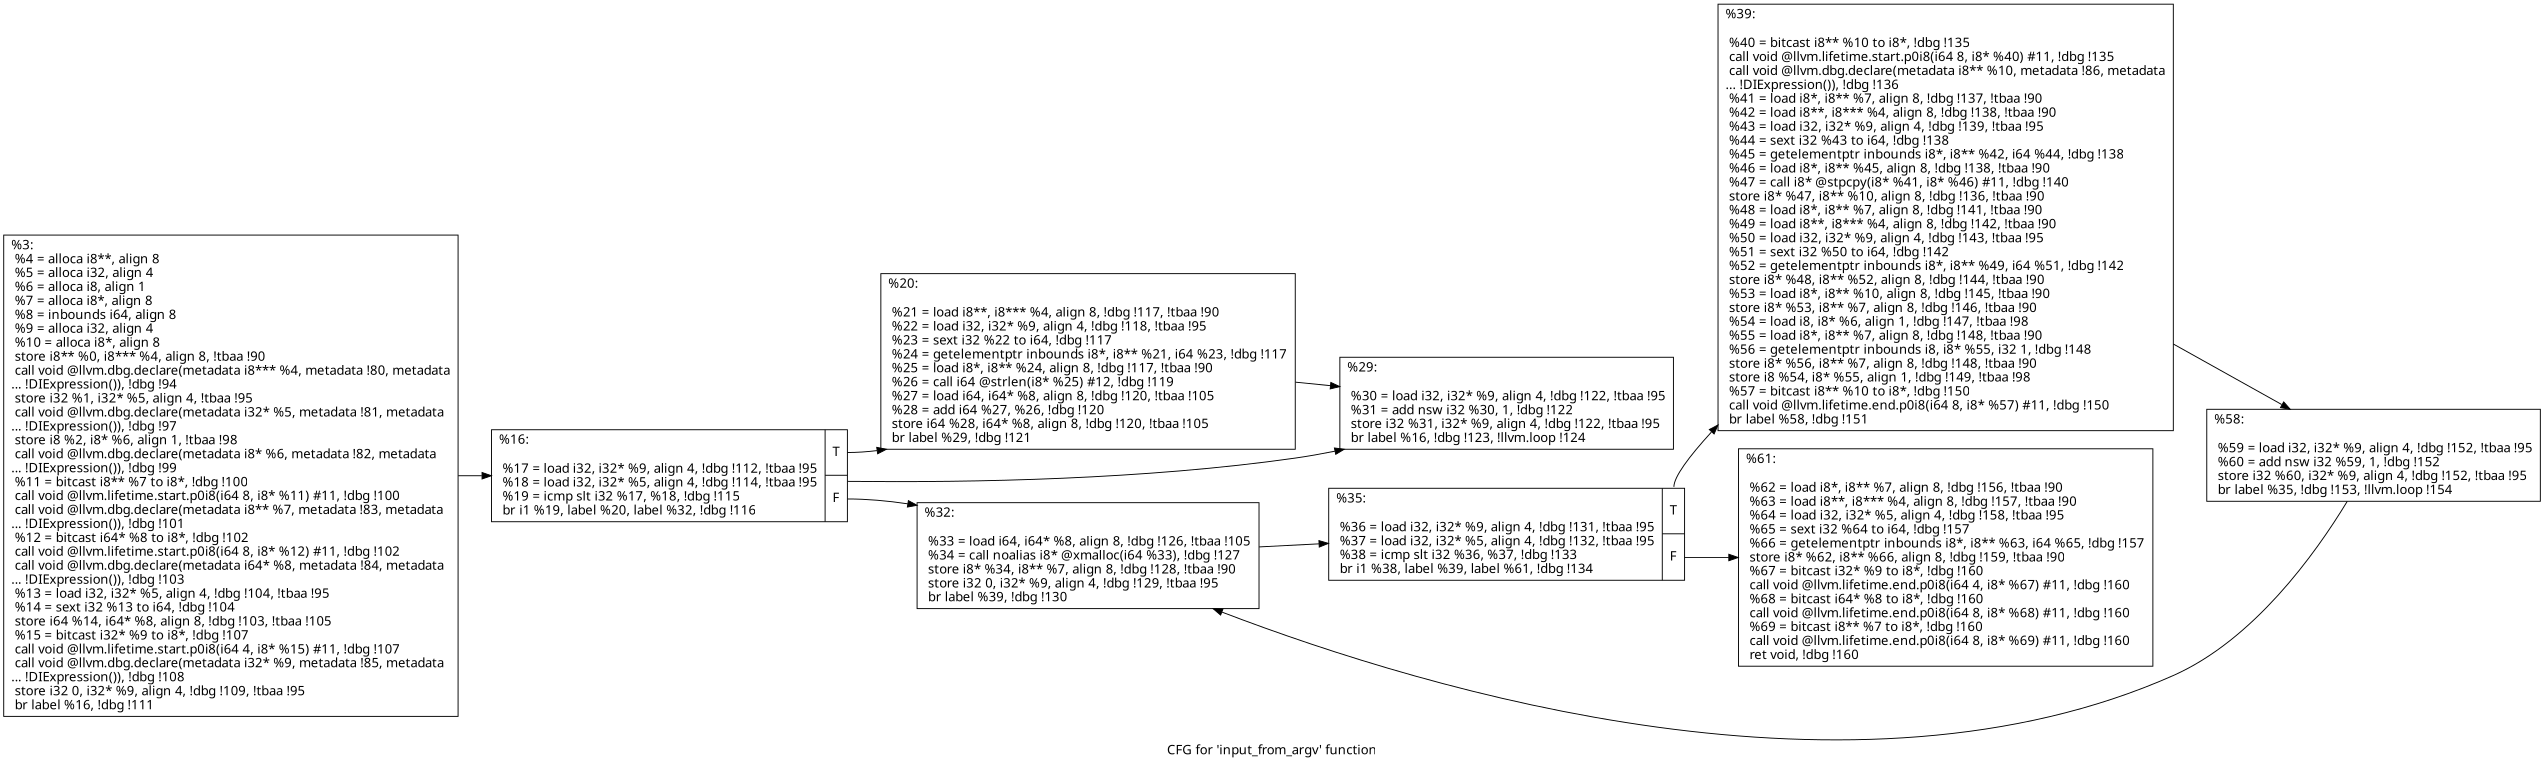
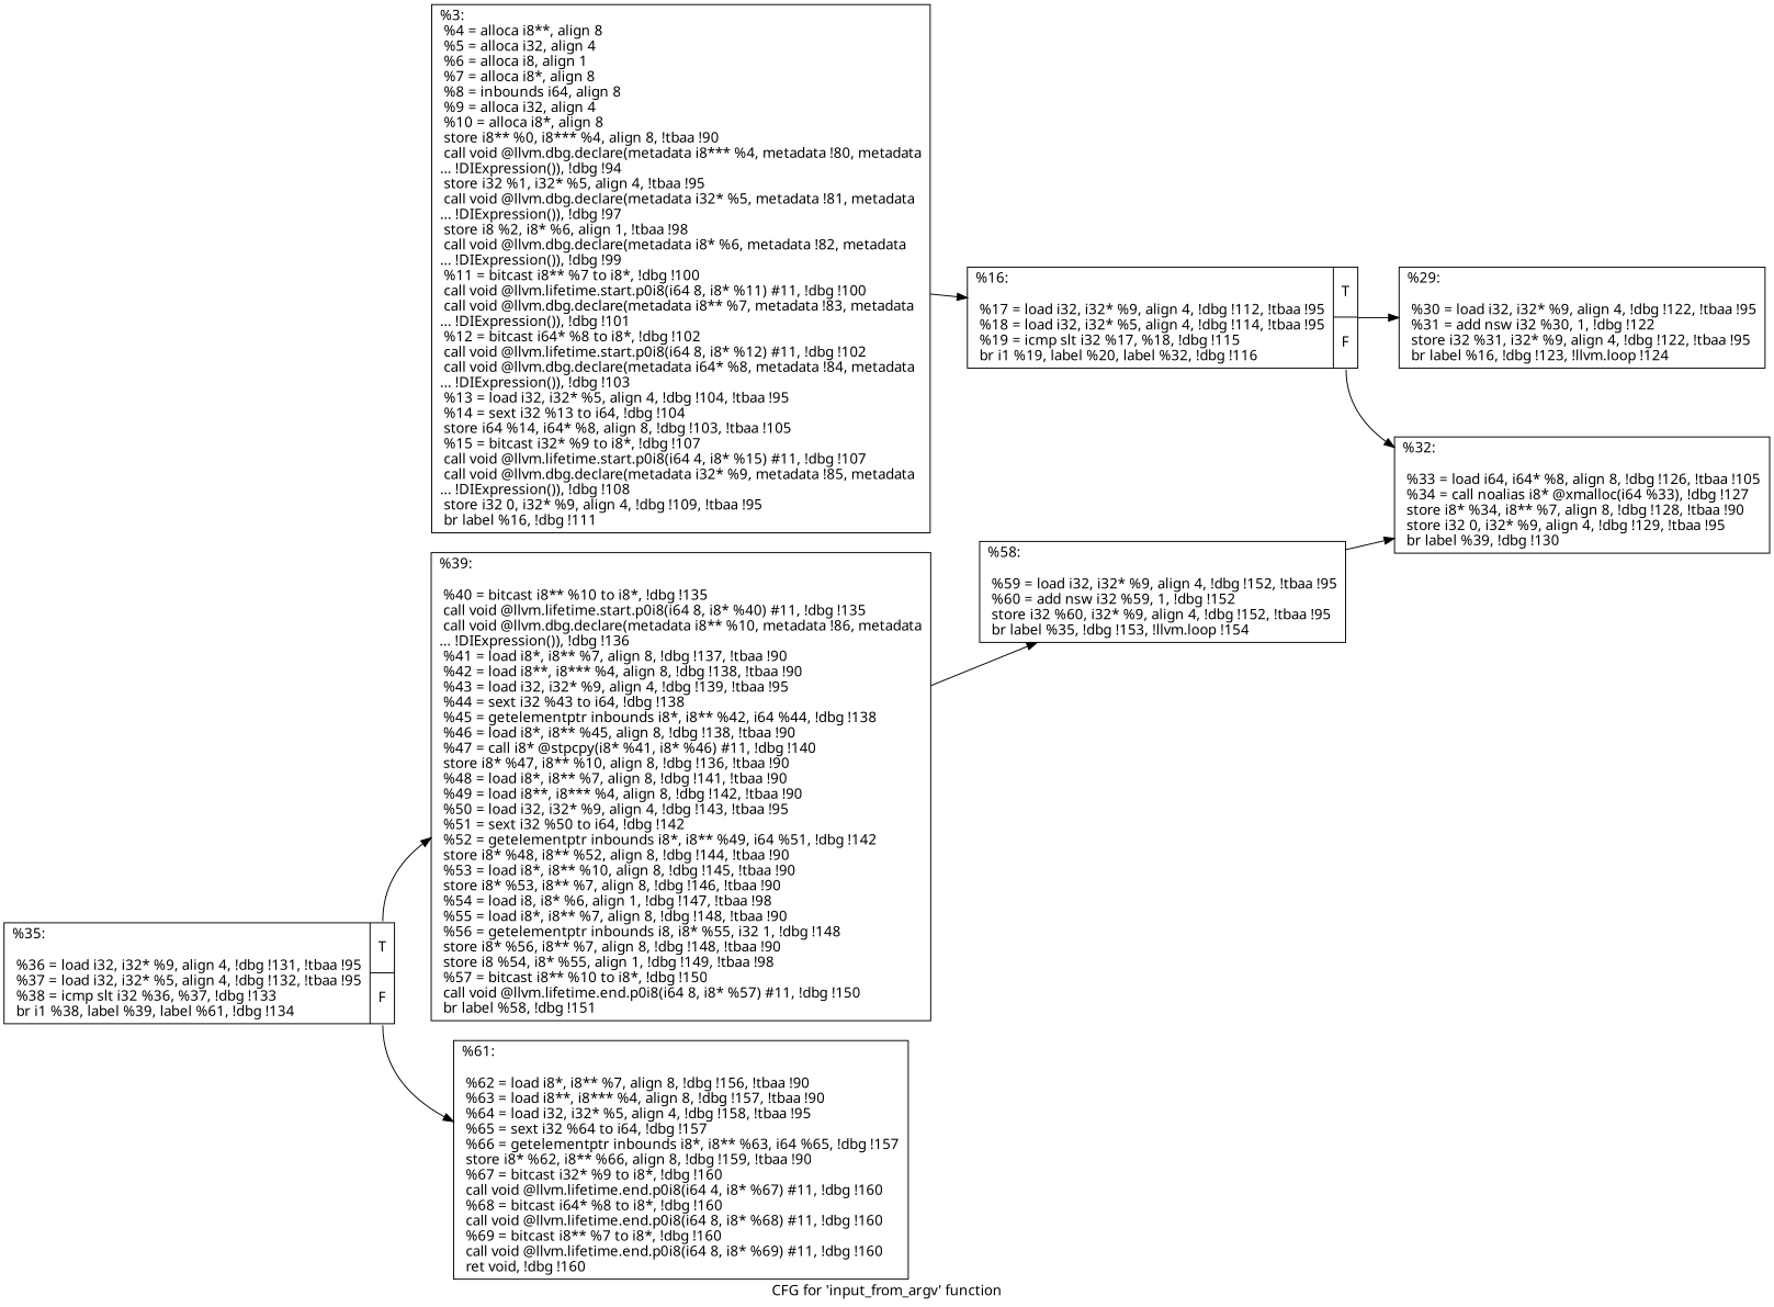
  digraph {
    fontname="Noto Sans"
    label="CFG for 'input_from_argv' function"
    rankdir=LR
    node [fontname="Noto Sans" shape=record]
    edge [fontname="Noto Sans"]
    n1 [label="{%3:\l  %4 = alloca i8**, align 8\l  %5 = alloca i32, align 4\l  %6 = alloca i8, align 1\l  %7 = alloca i8*, align 8\l  %8 = inbounds i64, align 8\l  %9 = alloca i32, align 4\l  %10 = alloca i8*, align 8\l  store i8** %0, i8*** %4, align 8, !tbaa !90\l  call void @llvm.dbg.declare(metadata i8*** %4, metadata !80, metadata\l... !DIExpression()), !dbg !94\l  store i32 %1, i32* %5, align 4, !tbaa !95\l  call void @llvm.dbg.declare(metadata i32* %5, metadata !81, metadata\l... !DIExpression()), !dbg !97\l  store i8 %2, i8* %6, align 1, !tbaa !98\l  call void @llvm.dbg.declare(metadata i8* %6, metadata !82, metadata\l... !DIExpression()), !dbg !99\l  %11 = bitcast i8** %7 to i8*, !dbg !100\l  call void @llvm.lifetime.start.p0i8(i64 8, i8* %11) #11, !dbg !100\l  call void @llvm.dbg.declare(metadata i8** %7, metadata !83, metadata\l... !DIExpression()), !dbg !101\l  %12 = bitcast i64* %8 to i8*, !dbg !102\l  call void @llvm.lifetime.start.p0i8(i64 8, i8* %12) #11, !dbg !102\l  call void @llvm.dbg.declare(metadata i64* %8, metadata !84, metadata\l... !DIExpression()), !dbg !103\l  %13 = load i32, i32* %5, align 4, !dbg !104, !tbaa !95\l  %14 = sext i32 %13 to i64, !dbg !104\l  store i64 %14, i64* %8, align 8, !dbg !103, !tbaa !105\l  %15 = bitcast i32* %9 to i8*, !dbg !107\l  call void @llvm.lifetime.start.p0i8(i64 4, i8* %15) #11, !dbg !107\l  call void @llvm.dbg.declare(metadata i32* %9, metadata !85, metadata\l... !DIExpression()), !dbg !108\l  store i32 0, i32* %9, align 4, !dbg !109, !tbaa !95\l  br label %16, !dbg !111\l}"]
    n2 [label="{%16:\l\l  %17 = load i32, i32* %9, align 4, !dbg !112, !tbaa !95\l  %18 = load i32, i32* %5, align 4, !dbg !114, !tbaa !95\l  %19 = icmp slt i32 %17, %18, !dbg !115\l  br i1 %19, label %20, label %32, !dbg !116\l|{<s0>T|<s1>F}}"]
-   n3 [label="{%20:\l\l  %21 = load i8**, i8*** %4, align 8, !dbg !117, !tbaa !90\l  %22 = load i32, i32* %9, align 4, !dbg !118, !tbaa !95\l  %23 = sext i32 %22 to i64, !dbg !117\l  %24 = getelementptr inbounds i8*, i8** %21, i64 %23, !dbg !117\l  %25 = load i8*, i8** %24, align 8, !dbg !117, !tbaa !90\l  %26 = call i64 @strlen(i8* %25) #12, !dbg !119\l  %27 = load i64, i64* %8, align 8, !dbg !120, !tbaa !105\l  %28 = add i64 %27, %26, !dbg !120\l  store i64 %28, i64* %8, align 8, !dbg !120, !tbaa !105\l  br label %29, !dbg !121\l}"]
    n4 [label="{%32:\l\l  %33 = load i64, i64* %8, align 8, !dbg !126, !tbaa !105\l  %34 = call noalias i8* @xmalloc(i64 %33), !dbg !127\l  store i8* %34, i8** %7, align 8, !dbg !128, !tbaa !90\l  store i32 0, i32* %9, align 4, !dbg !129, !tbaa !95\l  br label %39, !dbg !130\l}"]
    n5 [label="{%29:\l\l  %30 = load i32, i32* %9, align 4, !dbg !122, !tbaa !95\l  %31 = add nsw i32 %30, 1, !dbg !122\l  store i32 %31, i32* %9, align 4, !dbg !122, !tbaa !95\l  br label %16, !dbg !123, !llvm.loop !124\l}"]
    n6 [label="{%35:\l\l  %36 = load i32, i32* %9, align 4, !dbg !131, !tbaa !95\l  %37 = load i32, i32* %5, align 4, !dbg !132, !tbaa !95\l  %38 = icmp slt i32 %36, %37, !dbg !133\l  br i1 %38, label %39, label %61, !dbg !134\l|{<s0>T|<s1>F}}"]
    n7 [label="{%39:\l\l  %40 = bitcast i8** %10 to i8*, !dbg !135\l  call void @llvm.lifetime.start.p0i8(i64 8, i8* %40) #11, !dbg !135\l  call void @llvm.dbg.declare(metadata i8** %10, metadata !86, metadata\l... !DIExpression()), !dbg !136\l  %41 = load i8*, i8** %7, align 8, !dbg !137, !tbaa !90\l  %42 = load i8**, i8*** %4, align 8, !dbg !138, !tbaa !90\l  %43 = load i32, i32* %9, align 4, !dbg !139, !tbaa !95\l  %44 = sext i32 %43 to i64, !dbg !138\l  %45 = getelementptr inbounds i8*, i8** %42, i64 %44, !dbg !138\l  %46 = load i8*, i8** %45, align 8, !dbg !138, !tbaa !90\l  %47 = call i8* @stpcpy(i8* %41, i8* %46) #11, !dbg !140\l  store i8* %47, i8** %10, align 8, !dbg !136, !tbaa !90\l  %48 = load i8*, i8** %7, align 8, !dbg !141, !tbaa !90\l  %49 = load i8**, i8*** %4, align 8, !dbg !142, !tbaa !90\l  %50 = load i32, i32* %9, align 4, !dbg !143, !tbaa !95\l  %51 = sext i32 %50 to i64, !dbg !142\l  %52 = getelementptr inbounds i8*, i8** %49, i64 %51, !dbg !142\l  store i8* %48, i8** %52, align 8, !dbg !144, !tbaa !90\l  %53 = load i8*, i8** %10, align 8, !dbg !145, !tbaa !90\l  store i8* %53, i8** %7, align 8, !dbg !146, !tbaa !90\l  %54 = load i8, i8* %6, align 1, !dbg !147, !tbaa !98\l  %55 = load i8*, i8** %7, align 8, !dbg !148, !tbaa !90\l  %56 = getelementptr inbounds i8, i8* %55, i32 1, !dbg !148\l  store i8* %56, i8** %7, align 8, !dbg !148, !tbaa !90\l  store i8 %54, i8* %55, align 1, !dbg !149, !tbaa !98\l  %57 = bitcast i8** %10 to i8*, !dbg !150\l  call void @llvm.lifetime.end.p0i8(i64 8, i8* %57) #11, !dbg !150\l  br label %58, !dbg !151\l}"]
    n8 [label="{%61:\l\l  %62 = load i8*, i8** %7, align 8, !dbg !156, !tbaa !90\l  %63 = load i8**, i8*** %4, align 8, !dbg !157, !tbaa !90\l  %64 = load i32, i32* %5, align 4, !dbg !158, !tbaa !95\l  %65 = sext i32 %64 to i64, !dbg !157\l  %66 = getelementptr inbounds i8*, i8** %63, i64 %65, !dbg !157\l  store i8* %62, i8** %66, align 8, !dbg !159, !tbaa !90\l  %67 = bitcast i32* %9 to i8*, !dbg !160\l  call void @llvm.lifetime.end.p0i8(i64 4, i8* %67) #11, !dbg !160\l  %68 = bitcast i64* %8 to i8*, !dbg !160\l  call void @llvm.lifetime.end.p0i8(i64 8, i8* %68) #11, !dbg !160\l  %69 = bitcast i8** %7 to i8*, !dbg !160\l  call void @llvm.lifetime.end.p0i8(i64 8, i8* %69) #11, !dbg !160\l  ret void, !dbg !160\l}"]
    n9 [label="{%58:\l\l  %59 = load i32, i32* %9, align 4, !dbg !152, !tbaa !95\l  %60 = add nsw i32 %59, 1, !dbg !152\l  store i32 %60, i32* %9, align 4, !dbg !152, !tbaa !95\l  br label %35, !dbg !153, !llvm.loop !154\l}"]
    n1 -> n2
-   n2 -> n3 [tailport=s0]
    n2 -> n4 [tailport=s1]
    n2 -> n5
-   n3 -> n5
-   n4 -> n6
    n6 -> n7 [tailport=s0]
    n6 -> n8 [tailport=s1]
    n7 -> n9
    n9 -> n4
  }
